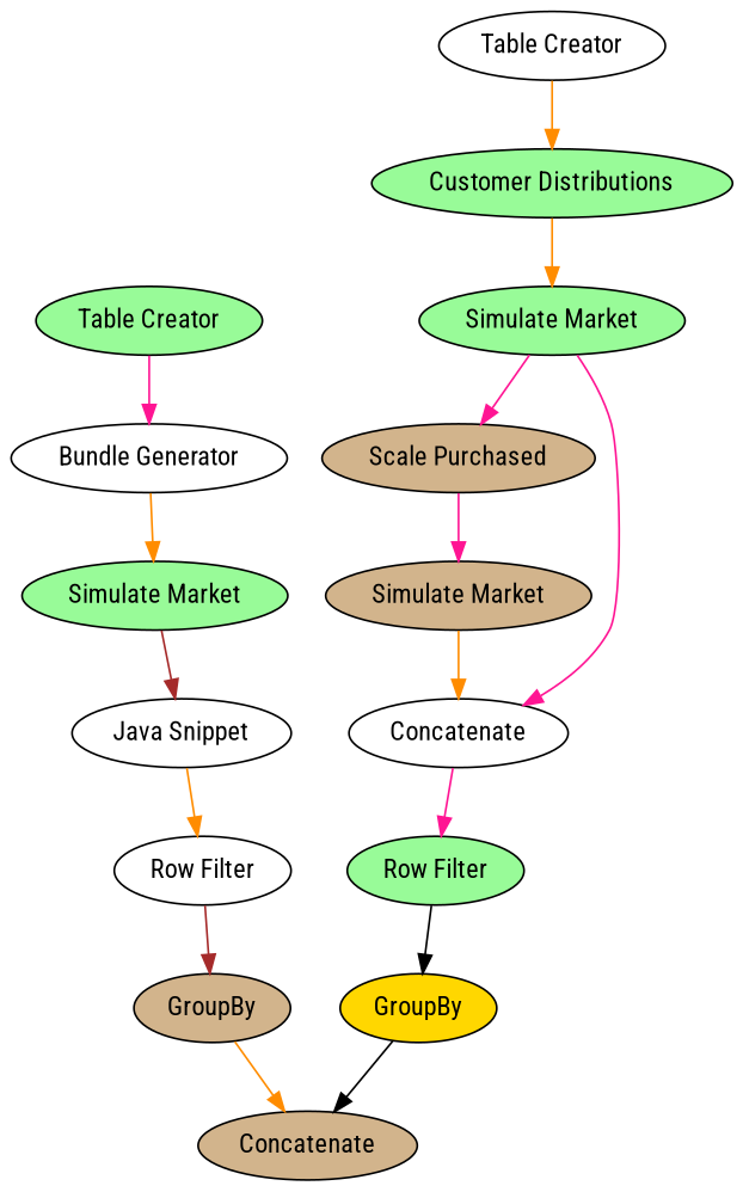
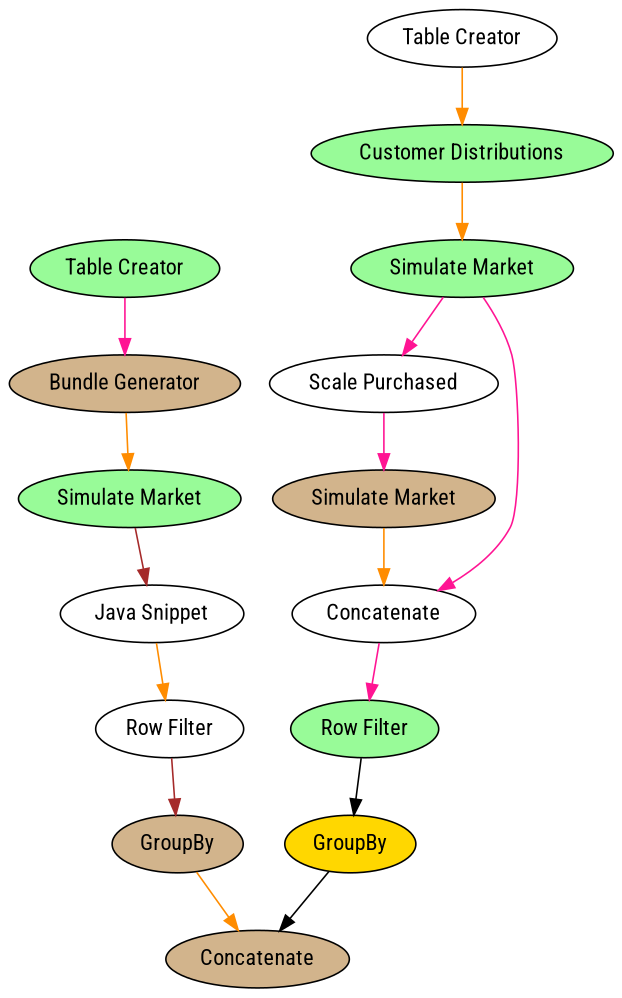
  digraph {
    fontname="Roboto Condensed"
    rankdir=TB
    node [fillcolor=white fontname="Roboto Condensed" style=filled]
    edge [color=darkorange fontname="Roboto Condensed"]
    n1 [fillcolor=palegreen label="Table Creator"]
-   n2 [label="Bundle Generator"]
+   n2 [fillcolor=tan label="Bundle Generator"]
    n3 [fillcolor=palegreen label="Simulate Market"]
    n4 [label="Java Snippet"]
    n5 [fillcolor=gold label=GroupBy]
    n6 [fillcolor=tan label=Concatenate]
-   n7 [fillcolor=tan label="Scale Purchased"]
+   n7 [label="Scale Purchased"]
    n8 [fillcolor=tan label="Simulate Market"]
    n9 [label=Concatenate]
    n10 [fillcolor=palegreen label="Row Filter"]
    n11 [label="Row Filter"]
    n12 [fillcolor=palegreen label="Simulate Market"]
    n13 [fillcolor=tan label=GroupBy]
    n14 [fillcolor=palegreen label="Customer Distributions"]
    n15 [label="Table Creator"]
    n1 -> n2 [color=deeppink]
    n2 -> n3
    n3 -> n4 [color=brown]
    n4 -> n11
    n5 -> n6 [color=black]
    n7 -> n8 [color=deeppink]
    n8 -> n9
    n9 -> n10 [color=deeppink]
    n10 -> n5 [color=black]
    n11 -> n13 [color=brown]
    n12 -> n7 [color=deeppink]
    n12 -> n9 [color=deeppink]
    n13 -> n6
    n14 -> n12
    n15 -> n14
  }
